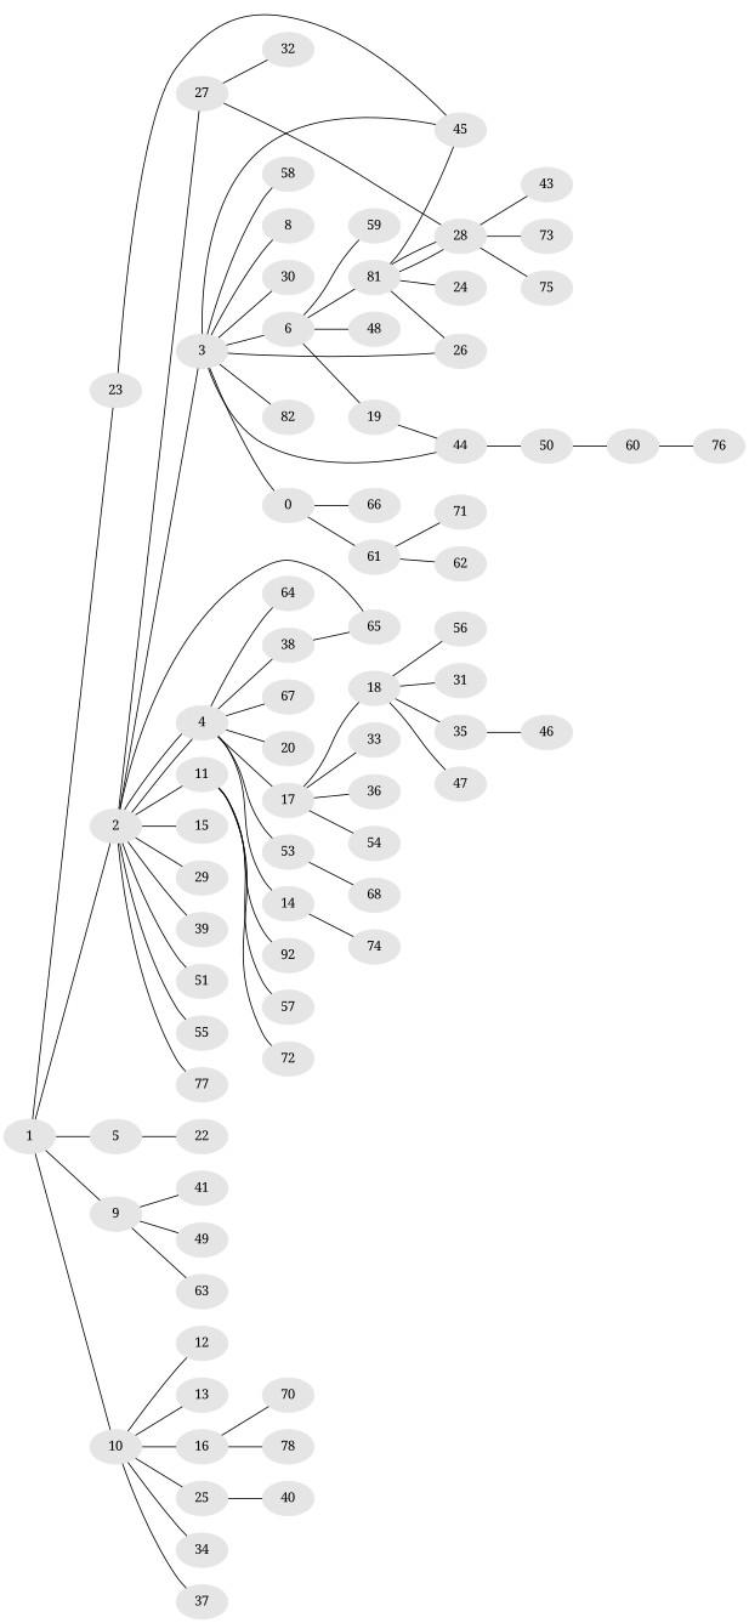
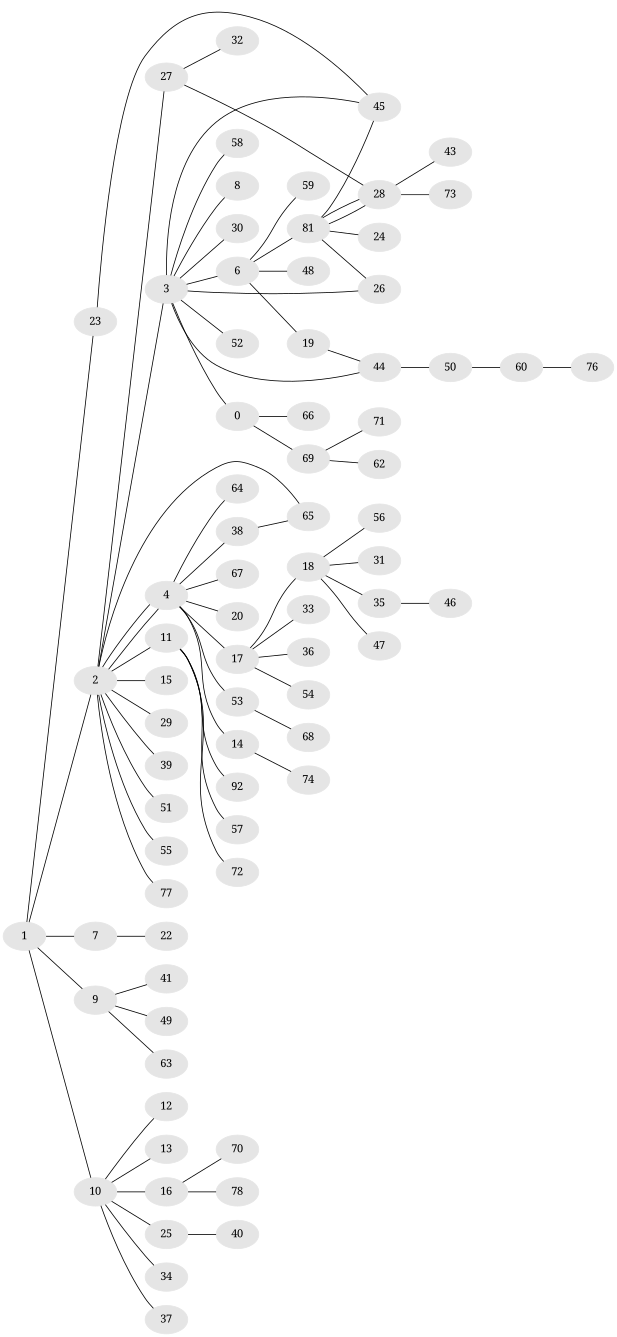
  graph {
    fontname="Noto Serif"
    rankdir=LR
    node [color=gray90 fontname="Noto Serif" style=filled]
    edge [fontname="Noto Serif"]
    1
    2
-   7 [label=5]
+   7
    9
    10
    23
    3
    4
    11
    15
    27
    29
    39
    51
    55
    65
    77
    22
    41
    49
    63
    12
    13
    16
    25
    34
    37
    45
    n29 [label=0]
    6
    8
    26
    30
    44
-   52 [label=82]
+   52
    58
    14
    17
    20
    38
    53
    64
    67
    n44 [label=92]
    57
    72
    28
    32
-   61
+   61 [label=69]
    66
    19
    n52 [label=81]
    48
    59
    50
    74
    18
    33
    36
    54
    68
    62
    71
    24
    70
    78
    40
    31
    35
    47
    56
    46
    43
    73
-   75
    60
    76
    1 -- 2
    1 -- 7
    1 -- 9
    1 -- 10
    1 -- 23
    2 -- 3
    2 -- 4
    2 -- 4
    2 -- 11
    2 -- 15
    2 -- 27
    2 -- 29
    2 -- 39
    2 -- 51
    2 -- 55
    2 -- 65
    2 -- 77
    7 -- 22
    9 -- 41
    9 -- 49
    9 -- 63
    10 -- 12
    10 -- 13
    10 -- 16
    10 -- 25
    10 -- 34
    10 -- 37
    23 -- 45
    3 -- 45
    3 -- n29
    3 -- 6
    3 -- 8
    3 -- 26
    3 -- 30
    3 -- 44
    3 -- 52
    3 -- 58
    4 -- 14
    4 -- 17
    4 -- 20
    4 -- 38
    4 -- 53
    4 -- 64
    4 -- 67
    11 -- n44
    11 -- 57
    11 -- 72
    27 -- 28
    27 -- 32
    16 -- 70
    16 -- 78
    25 -- 40
    n29 -- 61
    n29 -- 66
    6 -- 19
    6 -- n52
    6 -- 48
    6 -- 59
    44 -- 50
    14 -- 74
    17 -- 18
    17 -- 33
    17 -- 36
    17 -- 54
    38 -- 65
    53 -- 68
    28 -- 43
    28 -- 73
-   28 -- 75
    61 -- 62
    61 -- 71
    19 -- 44
    n52 -- 45
    n52 -- 26
    n52 -- 28
    n52 -- 28
    n52 -- 24
    50 -- 60
    18 -- 31
    18 -- 35
    18 -- 47
    18 -- 56
    35 -- 46
    60 -- 76
  }
